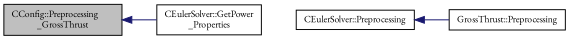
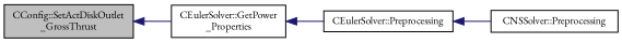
  digraph {
    fontname="EB Garamond"
    rankdir=LR
    node [color=black fillcolor=white fontname="EB Garamond" fontsize=10 shape=record style=filled]
    edge [color=midnightblue dir=back fontname="EB Garamond" fontsize=10 labelfontname=Helvetica labelfontsize=10 style=solid]
-   n1 [fillcolor=grey75 fontcolor=black height=0.2 label="CConfig::Preprocessing\l_GrossThrust" width=0.4]
+   n1 [fillcolor=grey75 fontcolor=black height=0.2 label="CConfig::SetActDiskOutlet\l_GrossThrust" width=0.4]
    n2 [height=0.2 label="CEulerSolver::GetPower\l_Properties" width=0.4]
    n3 [height=0.2 label="CEulerSolver::Preprocessing" width=0.4]
-   n4 [height=0.2 label="GrossThrust::Preprocessing" width=0.4]
+   n4 [height=0.2 label="CNSSolver::Preprocessing" width=0.4]
    n1 -> n2
+   n2 -> n3
    n3 -> n4
  }
